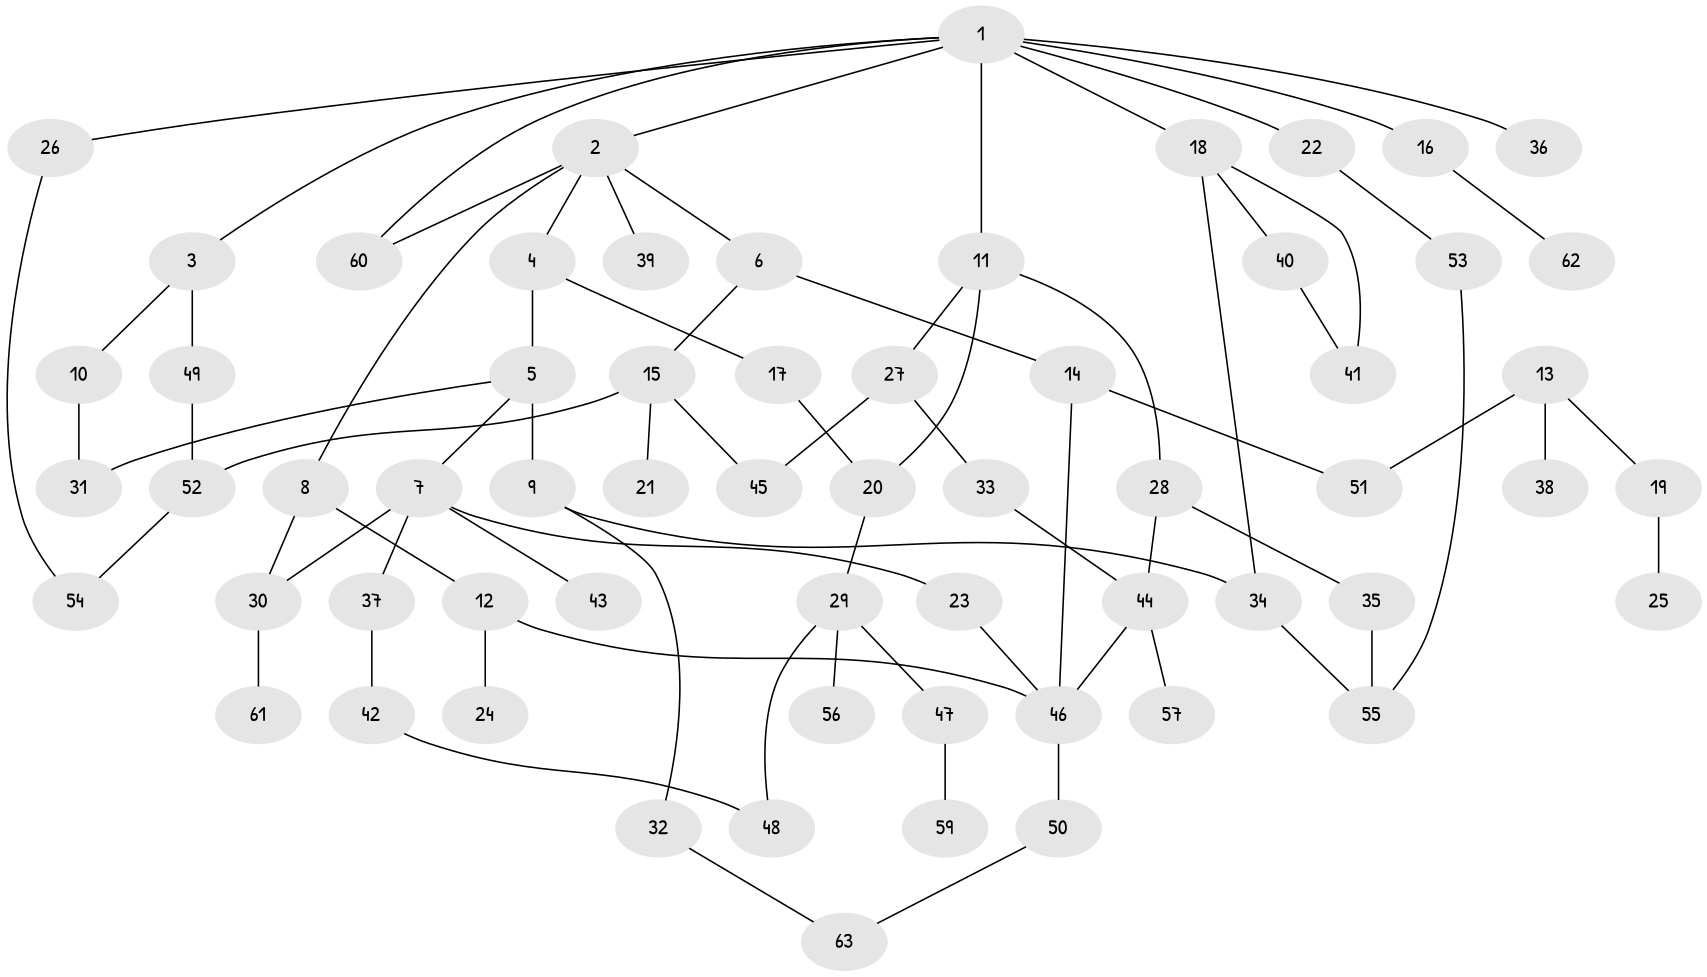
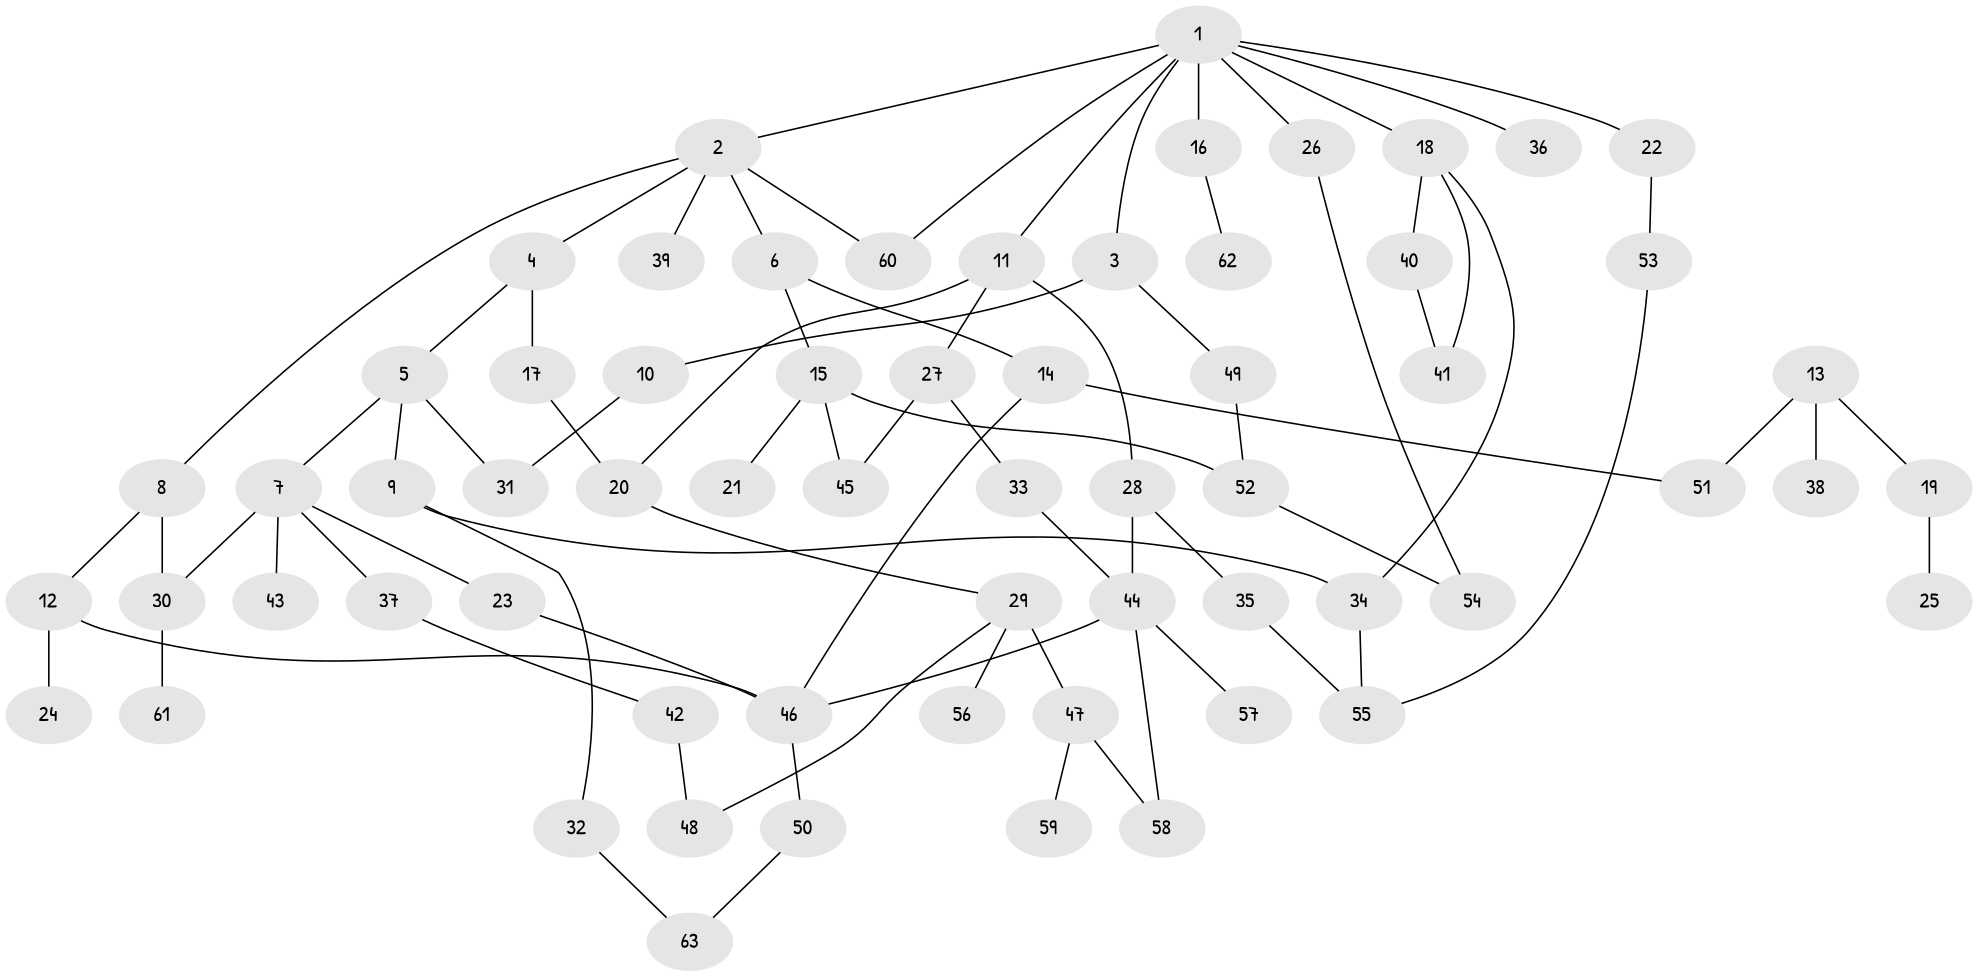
  graph {
    fontname="Patrick Hand"
    node [color=gray90 fontname="Patrick Hand" style=filled]
    edge [fontname="Patrick Hand"]
    1
    2
    3
    11
    16
    18
    22
    26
    36
    60
    4
    6
    8
    39
    10
    49
    20
    27
    28
    62
    34
    40
    41
    53
    54
    5
    17
    14
    15
    30
    12
    31
    52
    7
    9
    23
    37
    43
    32
    46
    51
    21
    45
    61
    42
    24
    13
    19
    38
    63
    55
    29
    33
    35
    44
    50
    25
    47
    48
    56
    57
+   58
    59
    1 -- 2
    1 -- 3
    1 -- 11
    1 -- 16
    1 -- 18
    1 -- 22
    1 -- 26
    1 -- 36
    1 -- 60
    2 -- 60
    2 -- 4
    2 -- 6
    2 -- 8
    2 -- 39
    3 -- 10
    3 -- 49
    11 -- 20
    11 -- 27
    11 -- 28
    16 -- 62
    18 -- 34
    18 -- 40
    18 -- 41
    22 -- 53
    26 -- 54
    4 -- 5
    4 -- 17
    6 -- 14
    6 -- 15
    8 -- 30
    8 -- 12
    10 -- 31
    49 -- 52
    20 -- 29
    27 -- 45
    27 -- 33
    28 -- 35
    28 -- 44
    34 -- 55
    40 -- 41
    53 -- 55
    5 -- 31
    5 -- 7
    5 -- 9
    17 -- 20
    14 -- 46
    14 -- 51
    15 -- 52
    15 -- 21
    15 -- 45
    30 -- 61
    12 -- 46
    12 -- 24
    52 -- 54
    7 -- 30
    7 -- 23
    7 -- 37
    7 -- 43
    9 -- 34
    9 -- 32
    23 -- 46
    37 -- 42
    32 -- 63
    46 -- 50
    42 -- 48
    13 -- 51
    13 -- 19
    13 -- 38
    19 -- 25
    29 -- 47
    29 -- 48
    29 -- 56
    33 -- 44
    35 -- 55
    44 -- 46
    44 -- 57
+   44 -- 58
    50 -- 63
+   47 -- 58
    47 -- 59
  }
